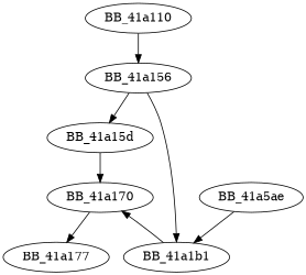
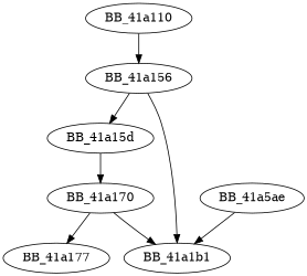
  digraph {
    BB_41a110
    BB_41a156
    BB_41a15d
    BB_41a1b1
    BB_41a170
    BB_41a177
    n7 [label=BB_41a5ae]
    BB_41a110 -> BB_41a156
    BB_41a156 -> BB_41a15d
    BB_41a156 -> BB_41a1b1
    BB_41a15d -> BB_41a170
-   BB_41a1b1 -> BB_41a170
+   BB_41a170 -> BB_41a1b1
    BB_41a170 -> BB_41a177
    n7 -> BB_41a1b1
  }
